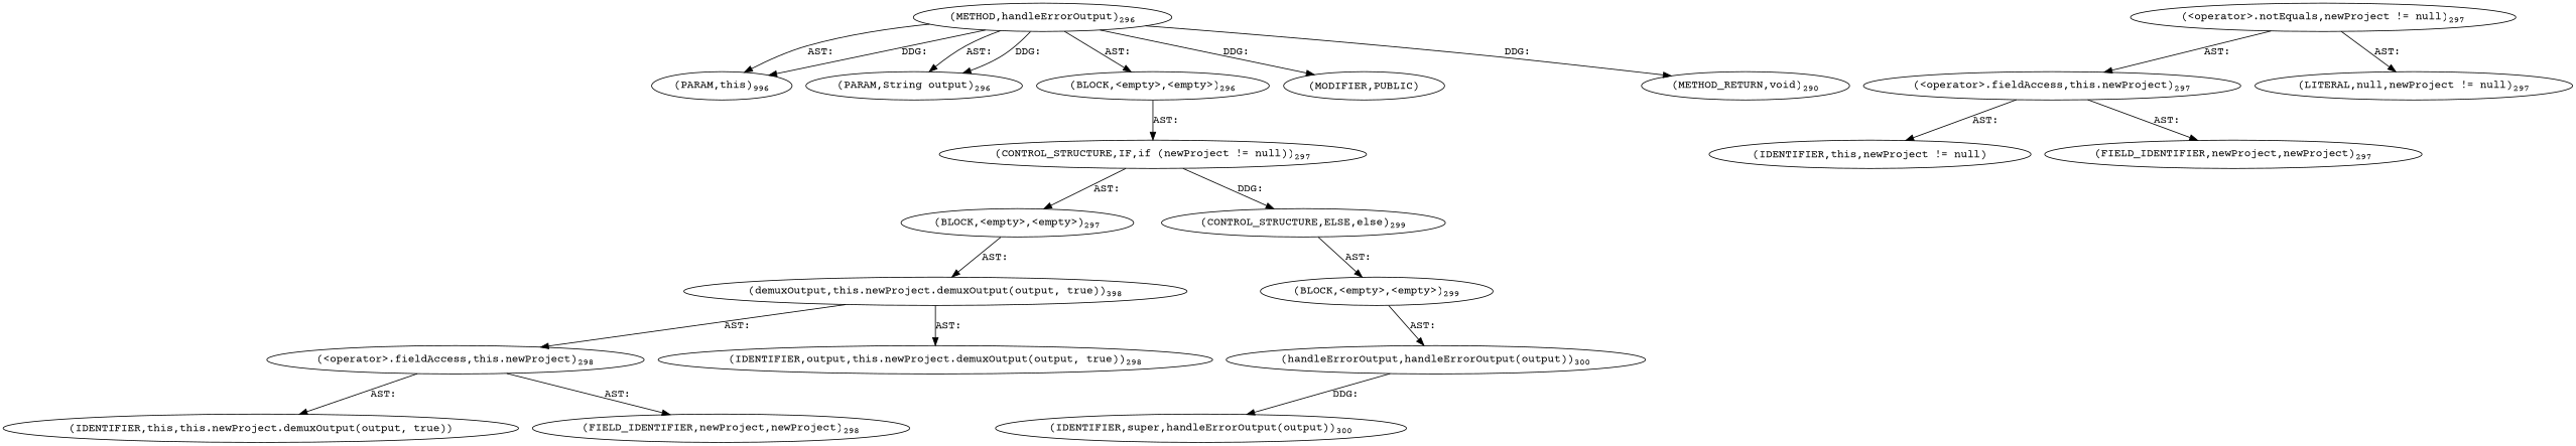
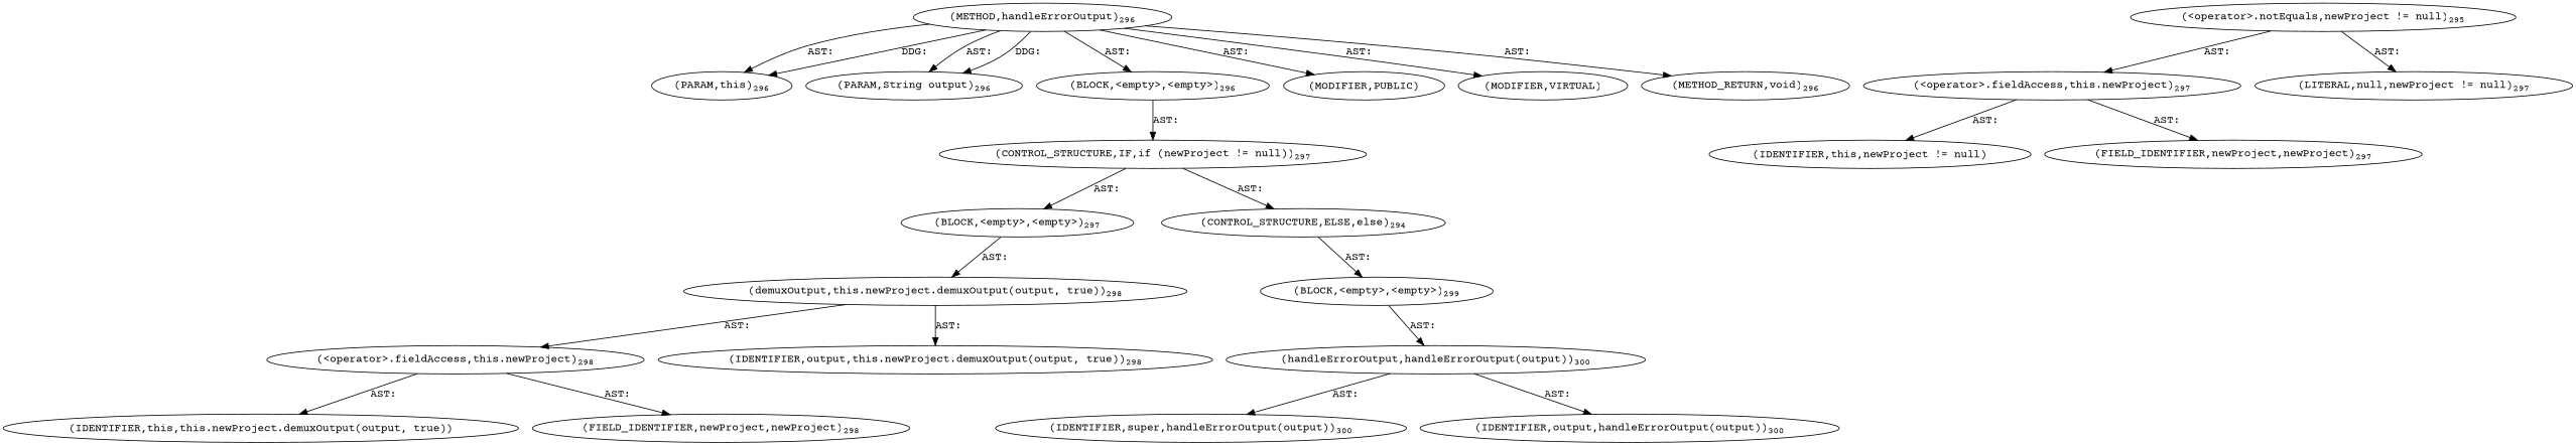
  digraph {
    fontname="Courier Prime"
    node [fontname="Courier Prime"]
    edge [fontname="Courier Prime"]
    n1 [label=<(METHOD,handleErrorOutput)<SUB>296</SUB>>]
-   n2 [label=<(PARAM,this)<SUB>996</SUB>>]
+   n2 [label=<(PARAM,this)<SUB>296</SUB>>]
    n3 [label=<(PARAM,String output)<SUB>296</SUB>>]
    n4 [label=<(BLOCK,&lt;empty&gt;,&lt;empty&gt;)<SUB>296</SUB>>]
    n5 [label=<(MODIFIER,PUBLIC)>]
-   n7 [label=<(METHOD_RETURN,void)<SUB>290</SUB>>]
+   n6 [label=<(MODIFIER,VIRTUAL)>]
+   n7 [label=<(METHOD_RETURN,void)<SUB>296</SUB>>]
    n8 [label=<(CONTROL_STRUCTURE,IF,if (newProject != null))<SUB>297</SUB>>]
    n9 [label=<(BLOCK,&lt;empty&gt;,&lt;empty&gt;)<SUB>297</SUB>>]
-   n10 [label=<(CONTROL_STRUCTURE,ELSE,else)<SUB>299</SUB>>]
-   n11 [label=<(&lt;operator&gt;.notEquals,newProject != null)<SUB>297</SUB>>]
+   n10 [label=<(CONTROL_STRUCTURE,ELSE,else)<SUB>294</SUB>>]
+   n11 [label=<(&lt;operator&gt;.notEquals,newProject != null)<SUB>295</SUB>>]
    n12 [label=<(&lt;operator&gt;.fieldAccess,this.newProject)<SUB>297</SUB>>]
    n13 [label=<(LITERAL,null,newProject != null)<SUB>297</SUB>>]
-   n14 [label=<(demuxOutput,this.newProject.demuxOutput(output, true))<SUB>398</SUB>>]
+   n14 [label=<(demuxOutput,this.newProject.demuxOutput(output, true))<SUB>298</SUB>>]
    n15 [label=<(BLOCK,&lt;empty&gt;,&lt;empty&gt;)<SUB>299</SUB>>]
    n16 [label=<(IDENTIFIER,this,newProject != null)>]
    n17 [label=<(FIELD_IDENTIFIER,newProject,newProject)<SUB>297</SUB>>]
    n18 [label=<(&lt;operator&gt;.fieldAccess,this.newProject)<SUB>298</SUB>>]
    n19 [label=<(IDENTIFIER,output,this.newProject.demuxOutput(output, true))<SUB>298</SUB>>]
    n20 [label=<(IDENTIFIER,this,this.newProject.demuxOutput(output, true))>]
    n21 [label=<(FIELD_IDENTIFIER,newProject,newProject)<SUB>298</SUB>>]
    n22 [label=<(handleErrorOutput,handleErrorOutput(output))<SUB>300</SUB>>]
    n23 [label=<(IDENTIFIER,super,handleErrorOutput(output))<SUB>300</SUB>>]
+   n24 [label=<(IDENTIFIER,output,handleErrorOutput(output))<SUB>300</SUB>>]
    n1 -> n2 [label="AST: "]
    n1 -> n2 [label="DDG: "]
    n1 -> n3 [label="AST: "]
    n1 -> n3 [label="DDG: "]
    n1 -> n4 [label="AST: "]
-   n1 -> n5 [label="DDG: "]
-   n1 -> n7 [label="DDG: "]
+   n1 -> n5 [label="AST: "]
+   n1 -> n6 [label="AST: "]
+   n1 -> n7 [label="AST: "]
    n4 -> n8 [label="AST: "]
    n8 -> n9 [label="AST: "]
-   n8 -> n10 [label="DDG: "]
+   n8 -> n10 [label="AST: "]
    n9 -> n14 [label="AST: "]
    n10 -> n15 [label="AST: "]
    n11 -> n12 [label="AST: "]
    n11 -> n13 [label="AST: "]
    n12 -> n16 [label="AST: "]
    n12 -> n17 [label="AST: "]
    n14 -> n18 [label="AST: "]
    n14 -> n19 [label="AST: "]
    n15 -> n22 [label="AST: "]
    n18 -> n20 [label="AST: "]
    n18 -> n21 [label="AST: "]
-   n22 -> n23 [label="DDG: "]
+   n22 -> n23 [label="AST: "]
+   n22 -> n24 [label="AST: "]
  }
